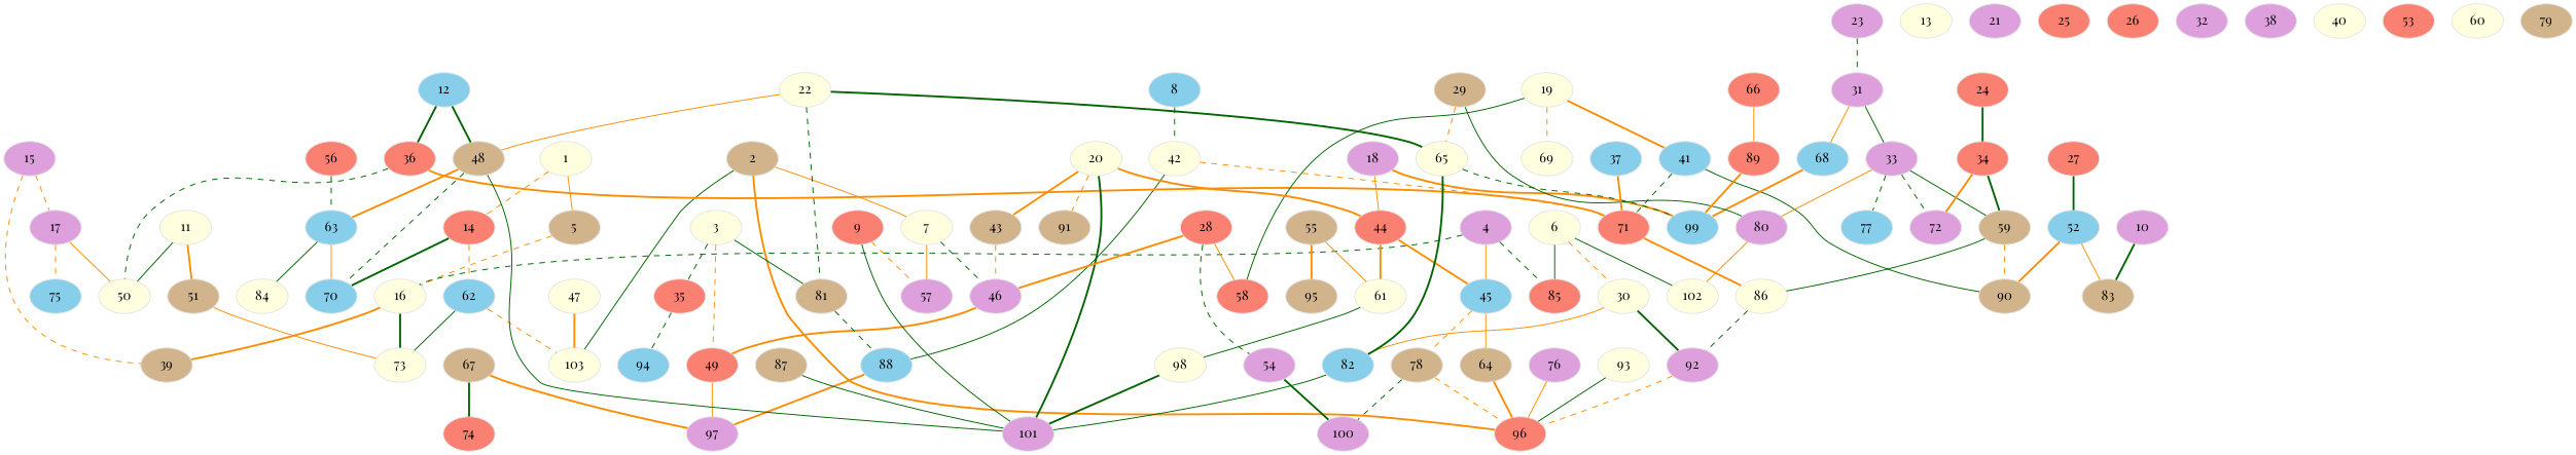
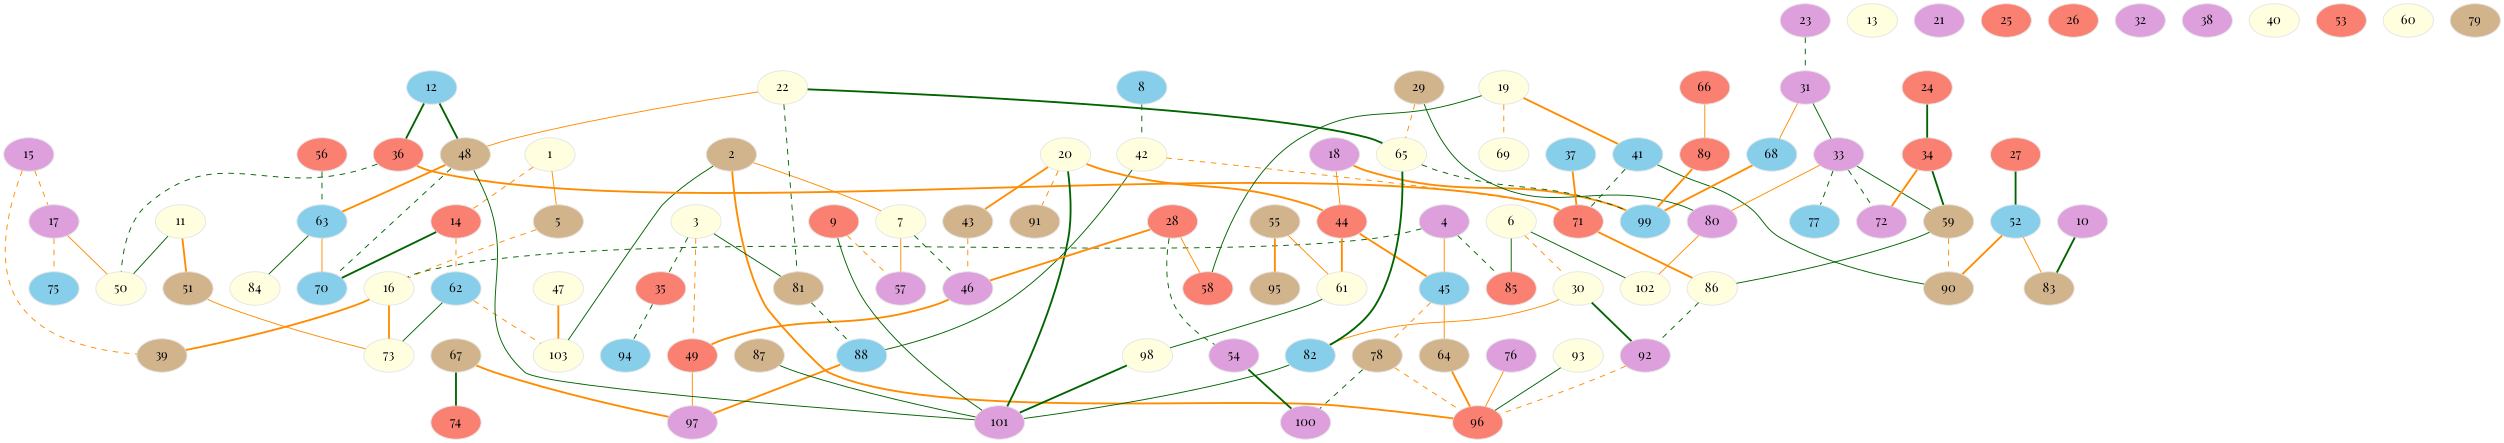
  graph {
    fontname="Playfair Display"
    node [color=gray90 fillcolor=lightyellow fontname="Playfair Display" style=filled]
    edge [color=darkorange fontname="Playfair Display" style=solid]
    5 [fillcolor=tan]
    1
    14 [fillcolor=salmon]
    16
    62 [fillcolor=skyblue]
    70 [fillcolor=skyblue]
    2 [fillcolor=tan]
    7
    96 [fillcolor=salmon]
    103
    46 [fillcolor=plum]
    57 [fillcolor=plum]
    35 [fillcolor=salmon]
    3
    49 [fillcolor=salmon]
    81 [fillcolor=tan]
    94 [fillcolor=skyblue]
    97 [fillcolor=plum]
    88 [fillcolor=skyblue]
    4 [fillcolor=plum]
    45 [fillcolor=skyblue]
    85 [fillcolor=salmon]
    39 [fillcolor=tan]
    73
    64 [fillcolor=tan]
    78 [fillcolor=tan]
    6
    30
    102
    82 [fillcolor=skyblue]
    92 [fillcolor=plum]
    8 [fillcolor=skyblue]
    42
    71 [fillcolor=salmon]
    9 [fillcolor=salmon]
    101 [fillcolor=plum]
    10 [fillcolor=plum]
    83 [fillcolor=tan]
    11
    50
    51 [fillcolor=tan]
    12 [fillcolor=skyblue]
    36 [fillcolor=salmon]
    48 [fillcolor=tan]
    63 [fillcolor=skyblue]
    13
    15 [fillcolor=plum]
    17 [fillcolor=plum]
    75 [fillcolor=skyblue]
    18 [fillcolor=plum]
    44 [fillcolor=salmon]
    99 [fillcolor=skyblue]
    61
    41 [fillcolor=skyblue]
    19
    58 [fillcolor=salmon]
    69
    90 [fillcolor=tan]
    20
    43 [fillcolor=tan]
    91 [fillcolor=tan]
    21 [fillcolor=plum]
    22
    65
    23 [fillcolor=plum]
    31 [fillcolor=plum]
    33 [fillcolor=plum]
    68 [fillcolor=skyblue]
    24 [fillcolor=salmon]
    34 [fillcolor=salmon]
    59 [fillcolor=tan]
    72 [fillcolor=plum]
    25 [fillcolor=salmon]
    26 [fillcolor=salmon]
    27 [fillcolor=salmon]
    52 [fillcolor=skyblue]
    28 [fillcolor=salmon]
    54 [fillcolor=plum]
    100 [fillcolor=plum]
    29 [fillcolor=tan]
    80 [fillcolor=plum]
    77 [fillcolor=skyblue]
    32 [fillcolor=plum]
    86
    37 [fillcolor=skyblue]
    38 [fillcolor=plum]
    40
    98
    47
    84
    53 [fillcolor=salmon]
    55 [fillcolor=tan]
    95 [fillcolor=tan]
    56 [fillcolor=salmon]
    60
    66 [fillcolor=salmon]
    89 [fillcolor=salmon]
    67 [fillcolor=tan]
    74 [fillcolor=salmon]
    76 [fillcolor=plum]
    79 [fillcolor=tan]
    87 [fillcolor=tan]
    93
    5 -- 16 [style=dashed]
    1 -- 5
    1 -- 14 [style=dashed]
    14 -- 62 [style=dashed]
    14 -- 70 [color=darkgreen style=bold]
    16 -- 39 [style=bold]
-   16 -- 73 [color=darkgreen style=bold]
+   16 -- 73 [style=bold]
    62 -- 103 [style=dashed]
    62 -- 73 [color=darkgreen]
    2 -- 7
    2 -- 96 [style=bold]
    2 -- 103 [color=darkgreen]
    7 -- 46 [color=darkgreen style=dashed]
    7 -- 57
    46 -- 49 [style=bold]
    35 -- 94 [color=darkgreen style=dashed]
    3 -- 35 [color=darkgreen style=dashed]
    3 -- 49 [style=dashed]
    3 -- 81 [color=darkgreen]
    49 -- 97
    81 -- 88 [color=darkgreen style=dashed]
    88 -- 97 [style=bold]
    4 -- 16 [color=darkgreen style=dashed]
    4 -- 45
    4 -- 85 [color=darkgreen style=dashed]
    45 -- 64
    45 -- 78 [style=dashed]
    64 -- 96 [style=bold]
    78 -- 96 [style=dashed]
    78 -- 100 [color=darkgreen style=dashed]
    6 -- 85 [color=darkgreen]
    6 -- 30 [style=dashed]
    6 -- 102 [color=darkgreen]
    30 -- 82
    30 -- 92 [color=darkgreen style=bold]
    82 -- 101 [color=darkgreen]
    92 -- 96 [style=dashed]
    8 -- 42 [color=darkgreen style=dashed]
    42 -- 88 [color=darkgreen]
    42 -- 71 [style=dashed]
    71 -- 86 [style=bold]
    9 -- 57 [style=dashed]
    9 -- 101 [color=darkgreen]
    10 -- 83 [color=darkgreen style=bold]
    11 -- 50 [color=darkgreen]
    11 -- 51 [style=bold]
    51 -- 73
    12 -- 36 [color=darkgreen style=bold]
    12 -- 48 [color=darkgreen style=bold]
    36 -- 71 [style=bold]
    36 -- 50 [color=darkgreen style=dashed]
    48 -- 70 [color=darkgreen style=dashed]
    48 -- 101 [color=darkgreen]
    48 -- 63 [style=bold]
    63 -- 70
    63 -- 84 [color=darkgreen]
    15 -- 39 [style=dashed]
    15 -- 17 [style=dashed]
    17 -- 50
    17 -- 75 [style=dashed]
    18 -- 44
    18 -- 99 [style=bold]
    44 -- 45 [style=bold]
    44 -- 61 [style=bold]
    61 -- 98 [color=darkgreen]
    41 -- 71 [color=darkgreen style=dashed]
    41 -- 90 [color=darkgreen]
    19 -- 41 [style=bold]
    19 -- 58 [color=darkgreen]
    19 -- 69 [style=dashed]
    20 -- 101 [color=darkgreen style=bold]
    20 -- 44 [style=bold]
    20 -- 43 [style=bold]
    20 -- 91 [style=dashed]
    43 -- 46 [style=dashed]
    22 -- 81 [color=darkgreen style=dashed]
    22 -- 48
    22 -- 65 [color=darkgreen style=bold]
    65 -- 82 [color=darkgreen style=bold]
    65 -- 99 [color=darkgreen style=dashed]
    23 -- 31 [color=darkgreen style=dashed]
    31 -- 33 [color=darkgreen]
    31 -- 68
    33 -- 59 [color=darkgreen]
    33 -- 72 [color=darkgreen style=dashed]
    33 -- 80
    33 -- 77 [color=darkgreen style=dashed]
    68 -- 99 [style=bold]
    24 -- 34 [color=darkgreen style=bold]
    34 -- 59 [color=darkgreen style=bold]
    34 -- 72 [style=bold]
    59 -- 90 [style=dashed]
    59 -- 86 [color=darkgreen]
    27 -- 52 [color=darkgreen style=bold]
    52 -- 83
    52 -- 90 [style=bold]
    28 -- 46 [style=bold]
    28 -- 58
    28 -- 54 [color=darkgreen style=dashed]
    54 -- 100 [color=darkgreen style=bold]
    29 -- 65 [style=dashed]
    29 -- 80 [color=darkgreen]
    80 -- 102
    86 -- 92 [color=darkgreen style=dashed]
    37 -- 71 [style=bold]
    98 -- 101 [color=darkgreen style=bold]
    47 -- 103 [style=bold]
    55 -- 61
    55 -- 95 [style=bold]
    56 -- 63 [color=darkgreen style=dashed]
    66 -- 89
    89 -- 99 [style=bold]
    67 -- 97 [style=bold]
    67 -- 74 [color=darkgreen style=bold]
    76 -- 96
    87 -- 101 [color=darkgreen]
    93 -- 96 [color=darkgreen]
  }
